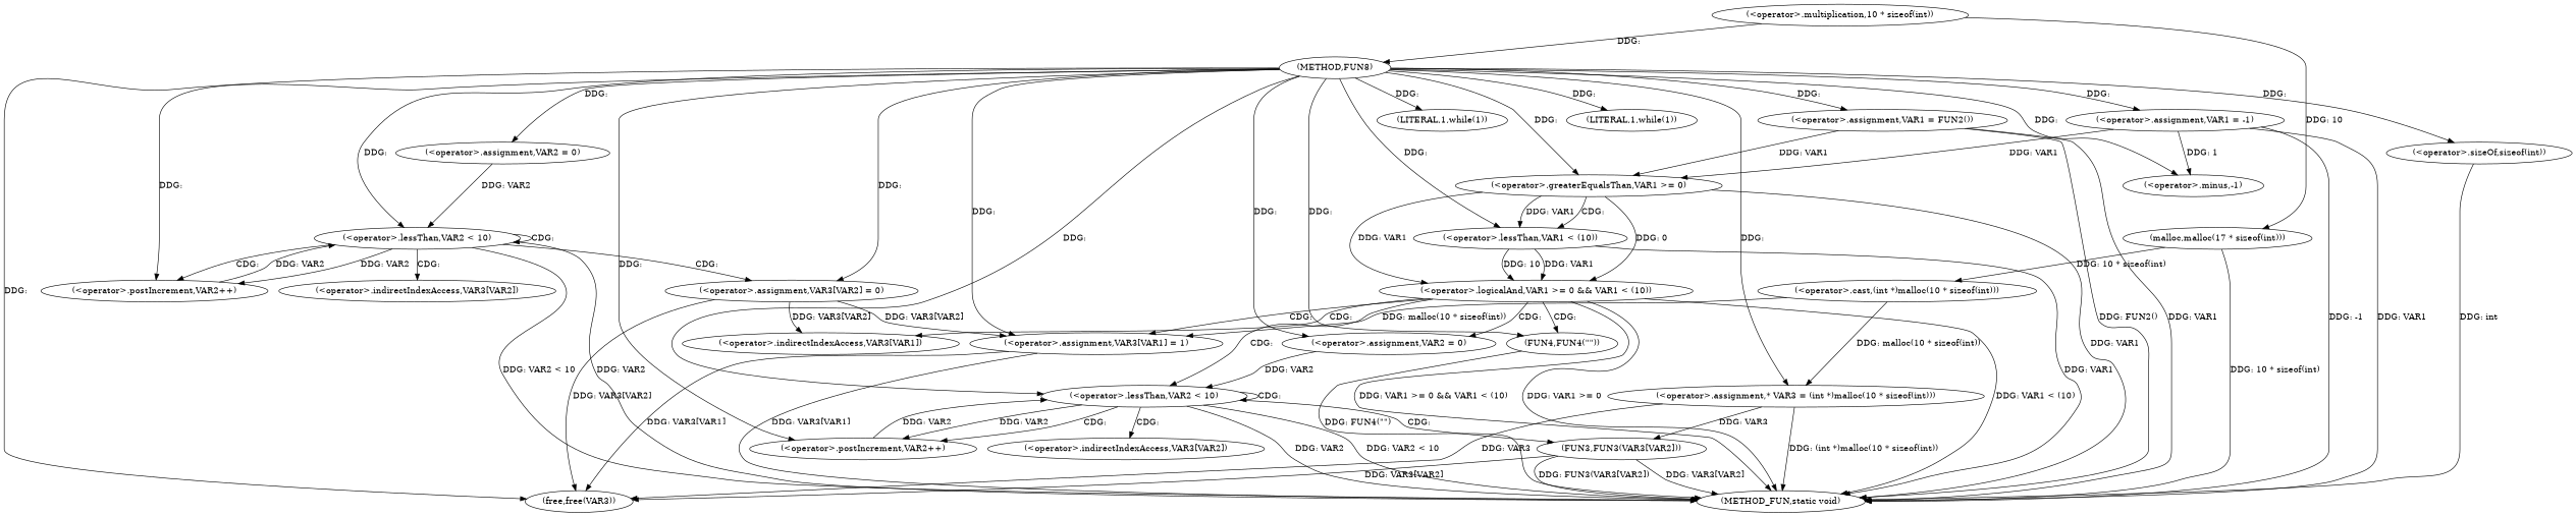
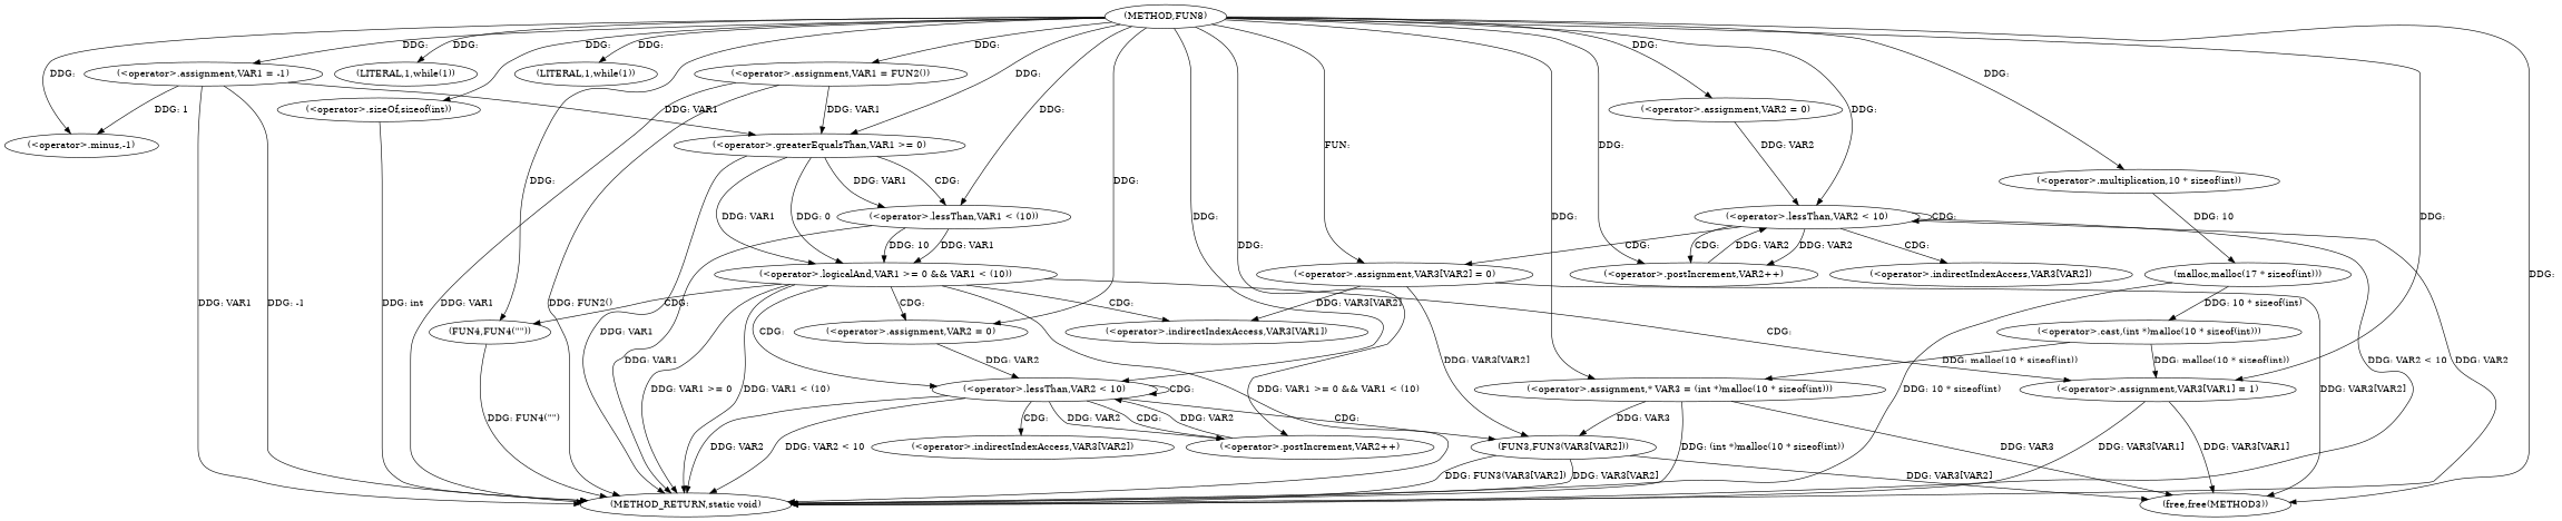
  digraph {
    n1 [label="(METHOD,FUN8)"]
    n2 [label="(<operator>.assignment,VAR1 = -1)"]
    n3 [label="(<operator>.minus,-1)"]
    n4 [label="(LITERAL,1,while(1))"]
    n5 [label="(<operator>.assignment,VAR1 = FUN2())"]
    n6 [label="(LITERAL,1,while(1))"]
    n7 [label="(<operator>.assignment,* VAR3 = (int *)malloc(10 * sizeof(int)))"]
    n8 [label="(<operator>.multiplication,10 * sizeof(int))"]
    n9 [label="(<operator>.sizeOf,sizeof(int))"]
    n10 [label="(<operator>.assignment,VAR2 = 0)"]
    n11 [label="(<operator>.lessThan,VAR2 < 10)"]
    n12 [label="(<operator>.postIncrement,VAR2++)"]
    n13 [label="(<operator>.assignment,VAR3[VAR2] = 0)"]
    n14 [label="(<operator>.greaterEqualsThan,VAR1 >= 0)"]
    n15 [label="(<operator>.lessThan,VAR1 < (10))"]
    n16 [label="(<operator>.assignment,VAR3[VAR1] = 1)"]
    n17 [label="(<operator>.assignment,VAR2 = 0)"]
    n18 [label="(<operator>.lessThan,VAR2 < 10)"]
    n19 [label="(<operator>.postIncrement,VAR2++)"]
    n20 [label="(FUN4,FUN4(\"\"))"]
-   n21 [label="(free,free(VAR3))"]
-   n22 [label="(METHOD_FUN,static void)"]
+   n21 [label="(free,free(METHOD3))"]
+   n22 [label="(METHOD_RETURN,static void)"]
    n23 [label="(FUN3,FUN3(VAR3[VAR2]))"]
    n24 [label="(malloc,malloc(17 * sizeof(int)))"]
    n25 [label="(<operator>.indirectIndexAccess,VAR3[VAR2])"]
    n26 [label="(<operator>.indirectIndexAccess,VAR3[VAR1])"]
    n27 [label="(<operator>.logicalAnd,VAR1 >= 0 && VAR1 < (10))"]
    n28 [label="(<operator>.indirectIndexAccess,VAR3[VAR2])"]
    n29 [label="(<operator>.cast,(int *)malloc(10 * sizeof(int)))"]
    n1 -> n2 [label="DDG: "]
    n1 -> n3 [label="DDG: "]
    n1 -> n4 [label="DDG: "]
    n1 -> n5 [label="DDG: "]
    n1 -> n6 [label="DDG: "]
    n1 -> n7 [label="DDG: "]
-   n8 -> n1 [label="DDG: "]
+   n1 -> n8 [label="DDG: "]
    n1 -> n9 [label="DDG: "]
    n1 -> n10 [label="DDG: "]
    n1 -> n11 [label="DDG: "]
    n1 -> n12 [label="DDG: "]
-   n1 -> n13 [label="DDG: "]
+   n1 -> n13 [label="FUN: "]
    n1 -> n14 [label="DDG: "]
    n1 -> n15 [label="DDG: "]
    n1 -> n16 [label="DDG: "]
    n1 -> n17 [label="DDG: "]
    n1 -> n18 [label="DDG: "]
    n1 -> n19 [label="DDG: "]
    n1 -> n20 [label="DDG: "]
    n1 -> n21 [label="DDG: "]
    n2 -> n3 [label="DDG: 1"]
    n2 -> n14 [label="DDG: VAR1"]
    n2 -> n22 [label="DDG: VAR1"]
    n2 -> n22 [label="DDG: -1"]
    n5 -> n14 [label="DDG: VAR1"]
    n5 -> n22 [label="DDG: FUN2()"]
    n5 -> n22 [label="DDG: VAR1"]
    n7 -> n21 [label="DDG: VAR3"]
    n7 -> n22 [label="DDG: (int *)malloc(10 * sizeof(int))"]
    n7 -> n23 [label="DDG: VAR3"]
    n8 -> n24 [label="DDG: 10"]
    n9 -> n22 [label="DDG: int"]
    n10 -> n11 [label="DDG: VAR2"]
    n11 -> n11 [label="CDG: "]
    n11 -> n12 [label="DDG: VAR2"]
    n11 -> n12 [label="CDG: "]
    n11 -> n13 [label="CDG: "]
    n11 -> n22 [label="DDG: VAR2"]
    n11 -> n22 [label="DDG: VAR2 < 10"]
    n11 -> n25 [label="CDG: "]
    n12 -> n11 [label="DDG: VAR2"]
    n13 -> n21 [label="DDG: VAR3[VAR2]"]
-   n13 -> n16 [label="DDG: VAR3[VAR2]"]
+   n13 -> n23 [label="DDG: VAR3[VAR2]"]
    n13 -> n26 [label="DDG: VAR3[VAR2]"]
    n14 -> n15 [label="DDG: VAR1"]
    n14 -> n15 [label="CDG: "]
    n14 -> n22 [label="DDG: VAR1"]
    n14 -> n27 [label="DDG: VAR1"]
    n14 -> n27 [label="DDG: 0"]
    n15 -> n22 [label="DDG: VAR1"]
    n15 -> n27 [label="DDG: VAR1"]
    n15 -> n27 [label="DDG: 10"]
    n16 -> n21 [label="DDG: VAR3[VAR1]"]
    n16 -> n22 [label="DDG: VAR3[VAR1]"]
    n17 -> n18 [label="DDG: VAR2"]
    n18 -> n18 [label="CDG: "]
    n18 -> n19 [label="DDG: VAR2"]
    n18 -> n19 [label="CDG: "]
    n18 -> n22 [label="DDG: VAR2"]
    n18 -> n22 [label="DDG: VAR2 < 10"]
    n18 -> n23 [label="CDG: "]
    n18 -> n28 [label="CDG: "]
    n19 -> n18 [label="DDG: VAR2"]
    n20 -> n22 [label="DDG: FUN4(\"\")"]
    n23 -> n21 [label="DDG: VAR3[VAR2]"]
    n23 -> n22 [label="DDG: VAR3[VAR2]"]
    n23 -> n22 [label="DDG: FUN3(VAR3[VAR2])"]
    n24 -> n22 [label="DDG: 10 * sizeof(int)"]
    n24 -> n29 [label="DDG: 10 * sizeof(int)"]
    n27 -> n16 [label="CDG: "]
    n27 -> n17 [label="CDG: "]
    n27 -> n18 [label="CDG: "]
    n27 -> n20 [label="CDG: "]
    n27 -> n22 [label="DDG: VAR1 < (10)"]
    n27 -> n22 [label="DDG: VAR1 >= 0 && VAR1 < (10)"]
    n27 -> n22 [label="DDG: VAR1 >= 0"]
    n27 -> n26 [label="CDG: "]
    n29 -> n7 [label="DDG: malloc(10 * sizeof(int))"]
    n29 -> n16 [label="DDG: malloc(10 * sizeof(int))"]
  }
